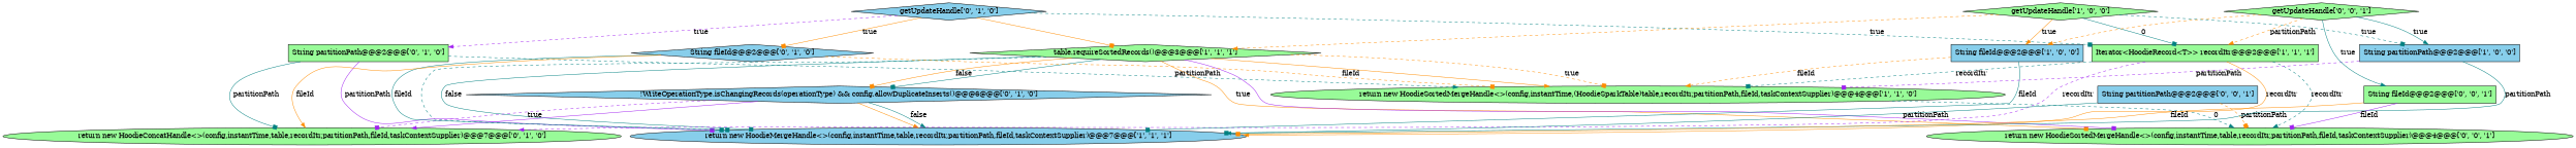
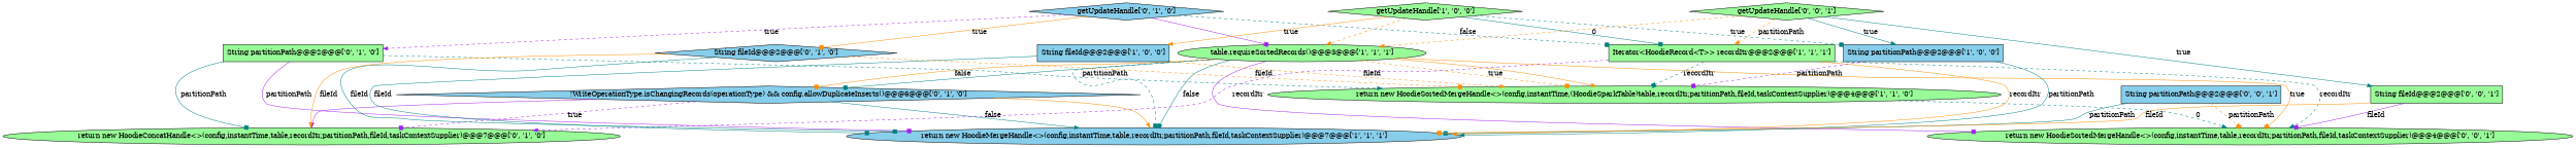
  digraph {
    node [fillcolor=palegreen shape=diamond style=filled]
    edge [arrowhead=box color=teal style=solid]
-   n1 [label="table.requireSortedRecords()@@@3@@@['1', '1', '1']"]
+   n1 [label="table.requireSortedRecords()@@@3@@@['1', '1', '1']" shape=ellipse]
    n2 [label="return new HoodieSortedMergeHandle<>(config,instantTime,table,recordItr,partitionPath,fileId,taskContextSupplier)@@@4@@@['0', '0', '1']" shape=ellipse]
    n3 [label="return new HoodieSortedMergeHandle<>(config,instantTime,(HoodieSparkTable)table,recordItr,partitionPath,fileId,taskContextSupplier)@@@4@@@['1', '1', '0']" shape=ellipse]
    n4 [fillcolor=skyblue label="!WriteOperationType.isChangingRecords(operationType) && config.allowDuplicateInserts()@@@6@@@['0', '1', '0']"]
    n5 [fillcolor=skyblue label="return new HoodieMergeHandle<>(config,instantTime,table,recordItr,partitionPath,fileId,taskContextSupplier)@@@7@@@['1', '1', '1']" shape=ellipse]
    n6 [label="return new HoodieConcatHandle<>(config,instantTime,table,recordItr,partitionPath,fileId,taskContextSupplier)@@@7@@@['0', '1', '0']" shape=ellipse]
    n7 [label="Iterator<HoodieRecord<T>> recordItr@@@2@@@['1', '1', '1']" shape=box]
    n8 [label="String partitionPath@@@2@@@['0', '1', '0']" shape=box]
    n9 [fillcolor=skyblue label="String fileId@@@2@@@['1', '0', '0']" shape=box]
    n10 [fillcolor=skyblue label="String partitionPath@@@2@@@['0', '0', '1']" shape=box]
    n11 [fillcolor=skyblue label="String partitionPath@@@2@@@['1', '0', '0']" shape=box]
    n12 [fillcolor=skyblue label="getUpdateHandle['0', '1', '0']"]
    n13 [fillcolor=skyblue label="String fileId@@@2@@@['0', '1', '0']"]
    n14 [label="String fileId@@@2@@@['0', '0', '1']" shape=box]
    n15 [label="getUpdateHandle['1', '0', '0']"]
    n16 [label="getUpdateHandle['0', '0', '1']"]
    n1 -> n2 [color=darkorange label=true]
    n1 -> n2 [color=purple]
    n1 -> n3 [color=darkorange label=true style=dashed]
    n1 -> n3 [arrowhead=normal color=darkorange]
    n1 -> n4
    n1 -> n4 [color=darkorange label=false]
    n1 -> n5 [style=dashed]
    n1 -> n5 [label=false]
    n3 -> n2 [arrowhead=normal label=0 style=dashed]
    n4 -> n5 [arrowhead=normal color=darkorange]
    n4 -> n5 [arrowhead=normal label=false]
    n4 -> n6 [arrowhead=normal color=purple]
    n4 -> n6 [color=purple label=true style=dashed]
    n7 -> n2 [arrowhead=normal label=recordItr style=dashed]
    n7 -> n3 [label=recordItr style=dashed]
    n7 -> n5 [arrowhead=normal color=darkorange label=recordItr]
    n7 -> n6 [arrowhead=normal color=purple label=recordItr style=dashed]
    n8 -> n3 [arrowhead=normal label=partitionPath style=dashed]
    n8 -> n5 [color=purple label=partitionPath]
    n8 -> n6 [label=partitionPath]
    n9 -> n3 [arrowhead=normal color=darkorange label=fileId style=dashed]
    n9 -> n5 [label=fileId]
    n10 -> n2 [color=darkorange label=partitionPath style=dashed]
    n10 -> n5 [label=partitionPath]
    n11 -> n3 [color=purple label=partitionPath style=dashed]
    n11 -> n5 [arrowhead=normal label=partitionPath]
-   n12 -> n1 [color=darkorange]
-   n12 -> n7 [label=true style=dashed]
+   n12 -> n1 [color=purple]
+   n12 -> n7 [label=false style=dashed]
    n12 -> n8 [arrowhead=normal color=purple label=true style=dashed]
    n12 -> n13 [color=darkorange label=true]
    n13 -> n3 [color=darkorange label=fileId style=dashed]
    n13 -> n5 [label=fileId]
    n13 -> n6 [arrowhead=normal color=darkorange label=fileId]
    n14 -> n2 [color=purple label=fileId]
    n14 -> n5 [color=darkorange label=fileId]
    n15 -> n1 [arrowhead=normal color=darkorange style=dashed]
    n15 -> n7 [label=0]
    n15 -> n9 [arrowhead=normal color=darkorange label=true]
    n15 -> n11 [label=true style=dashed]
-   n16 -> n9 [arrowhead=normal color=darkorange style=dashed]
+   n16 -> n1 [arrowhead=normal color=darkorange style=dashed]
    n16 -> n7 [arrowhead=normal color=darkorange label=partitionPath style=dashed]
    n16 -> n11 [arrowhead=normal label=true]
    n16 -> n14 [arrowhead=normal label=true]
  }
